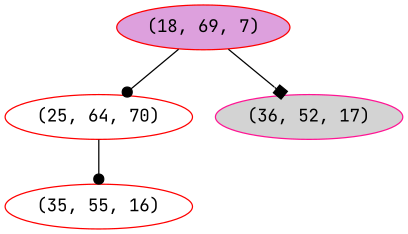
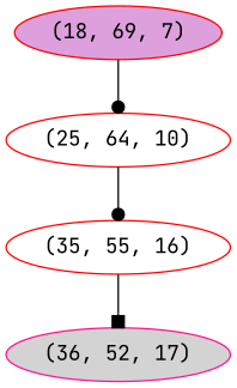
  digraph {
    fontname="JetBrains Mono"
    node [color=red fillcolor=white fontname="JetBrains Mono" style=filled]
    edge [arrowhead=dot fontname="JetBrains Mono"]
    "(18, 69, 7)" [fillcolor=plum]
-   "(25, 64, 10)" [label="(25, 64, 70)"]
+   "(25, 64, 10)"
    "(35, 55, 16)"
    "(36, 52, 17)" [color=deeppink fillcolor=lightgrey]
    "(18, 69, 7)" -> "(25, 64, 10)"
    "(25, 64, 10)" -> "(35, 55, 16)"
-   "(18, 69, 7)" -> "(36, 52, 17)" [arrowhead=box]
+   "(35, 55, 16)" -> "(36, 52, 17)" [arrowhead=box]
  }
